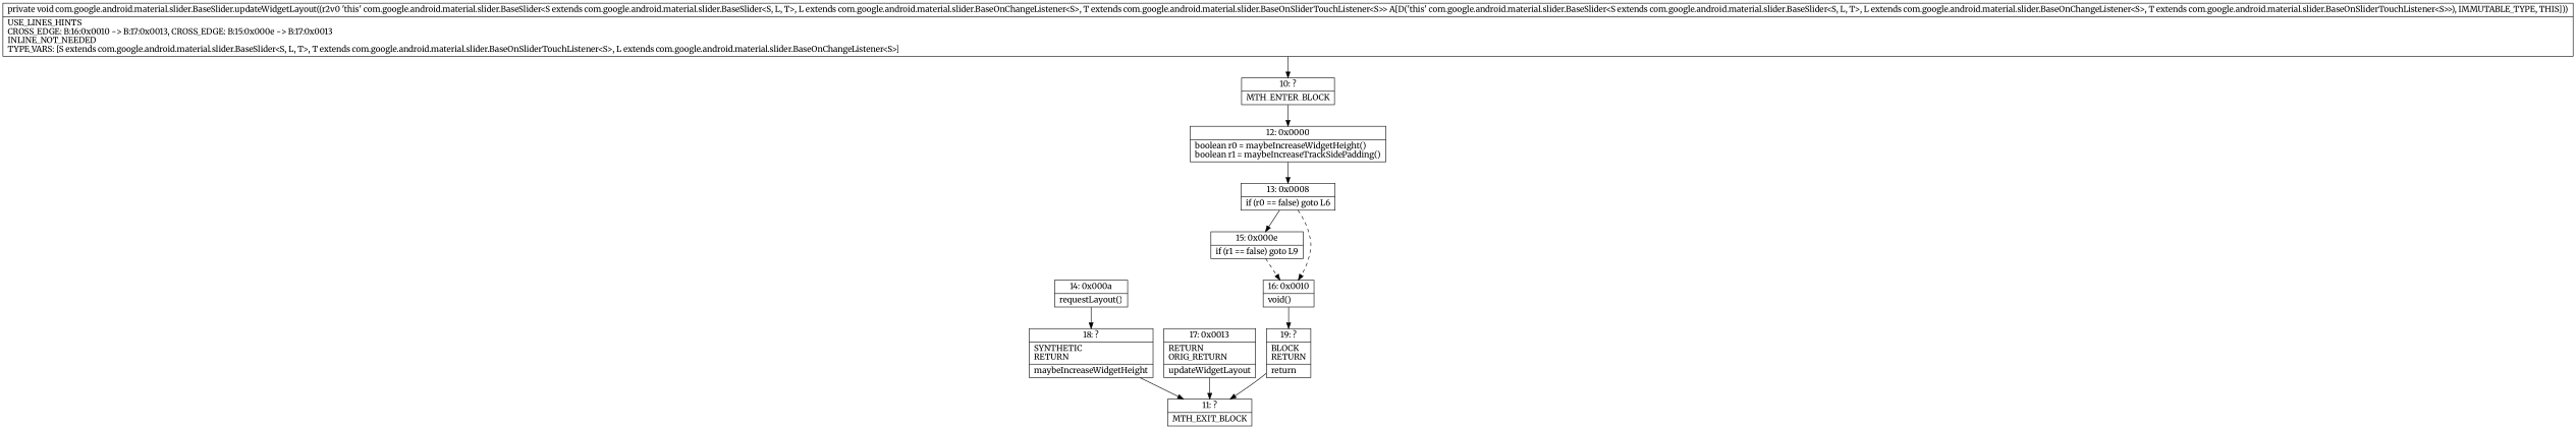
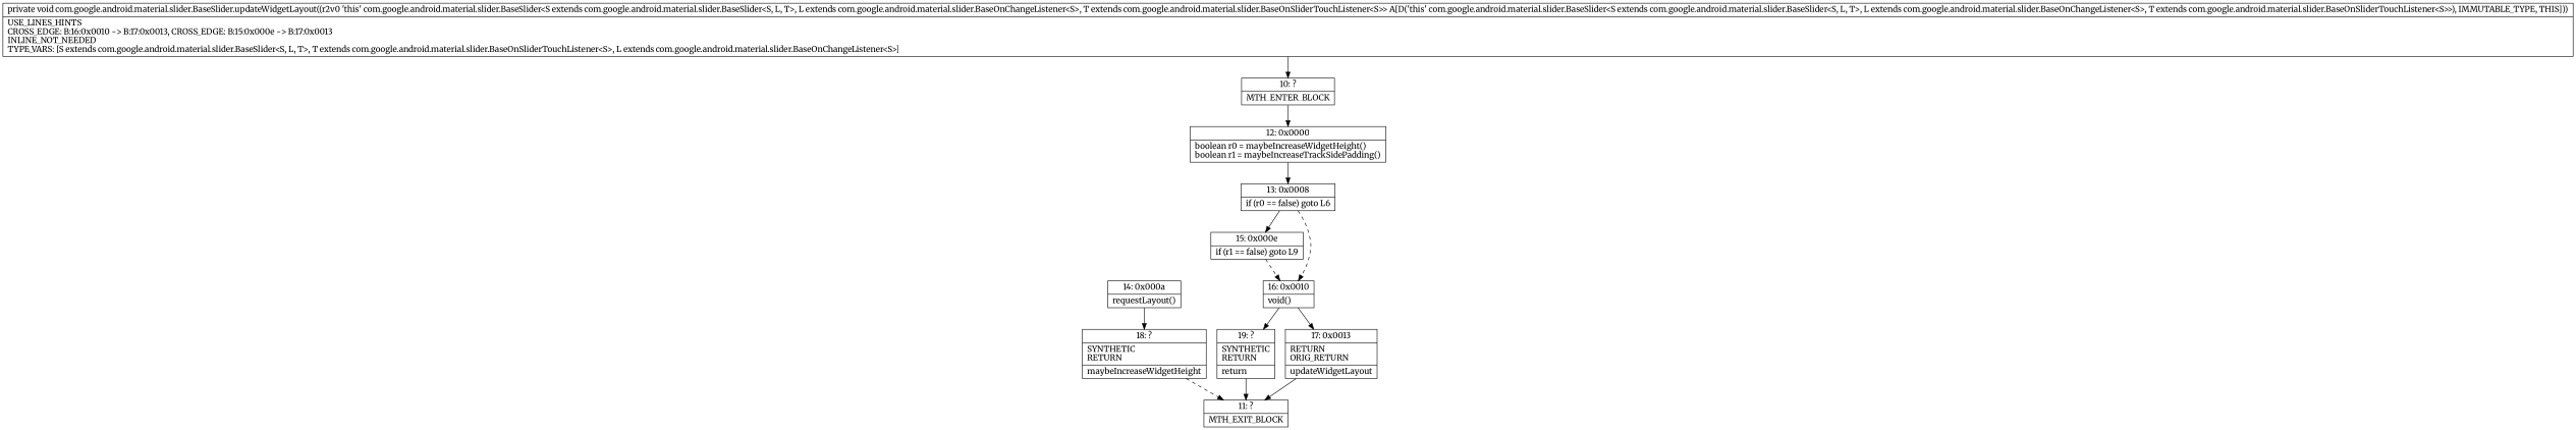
  digraph {
    fontname=Merriweather
    node [fontname=Merriweather shape=record]
    edge [fontname=Merriweather]
    n1 [label="{10\:\ ?|MTH_ENTER_BLOCK\l}"]
    n2 [label="{12\:\ 0x0000|boolean r0 = maybeIncreaseWidgetHeight()\lboolean r1 = maybeIncreaseTrackSidePadding()\l}"]
    n3 [label="{13\:\ 0x0008|if (r0 == false) goto L6\l}"]
    n4 [label="{15\:\ 0x000e|if (r1 == false) goto L9\l}"]
    n5 [label="{16\:\ 0x0010|void()\l}"]
    n6 [label="{14\:\ 0x000a|requestLayout()\l}"]
    n7 [label="{18\:\ ?|SYNTHETIC\lRETURN\l|maybeIncreaseWidgetHeight\l}"]
    n8 [label="{11\:\ ?|MTH_EXIT_BLOCK\l}"]
-   n9 [label="{19\:\ ?|BLOCK\lRETURN\l|return\l}"]
+   n9 [label="{19\:\ ?|SYNTHETIC\lRETURN\l|return\l}"]
    n10 [label="{17\:\ 0x0013|RETURN\lORIG_RETURN\l|updateWidgetLayout\l}"]
    n11 [label="{private void com.google.android.material.slider.BaseSlider.updateWidgetLayout((r2v0 'this' com.google.android.material.slider.BaseSlider\<S extends com.google.android.material.slider.BaseSlider\<S, L, T\>, L extends com.google.android.material.slider.BaseOnChangeListener\<S\>, T extends com.google.android.material.slider.BaseOnSliderTouchListener\<S\>\> A[D('this' com.google.android.material.slider.BaseSlider\<S extends com.google.android.material.slider.BaseSlider\<S, L, T\>, L extends com.google.android.material.slider.BaseOnChangeListener\<S\>, T extends com.google.android.material.slider.BaseOnSliderTouchListener\<S\>\>), IMMUTABLE_TYPE, THIS]))  | USE_LINES_HINTS\lCROSS_EDGE: B:16:0x0010 \-\> B:17:0x0013, CROSS_EDGE: B:15:0x000e \-\> B:17:0x0013\lINLINE_NOT_NEEDED\lTYPE_VARS: [S extends com.google.android.material.slider.BaseSlider\<S, L, T\>, T extends com.google.android.material.slider.BaseOnSliderTouchListener\<S\>, L extends com.google.android.material.slider.BaseOnChangeListener\<S\>]\l}"]
    n1 -> n2
    n2 -> n3
    n3 -> n4
    n3 -> n5 [style=dashed]
    n4 -> n5 [style=dashed]
    n5 -> n9
+   n5 -> n10
    n6 -> n7
-   n7 -> n8
+   n7 -> n8 [style=dashed]
    n9 -> n8
    n10 -> n8
    n11 -> n1
  }
